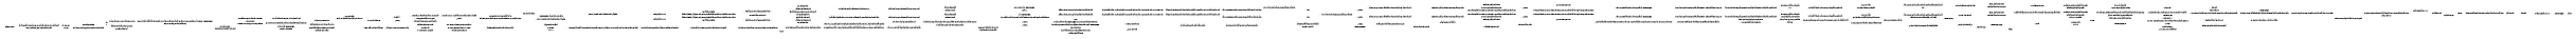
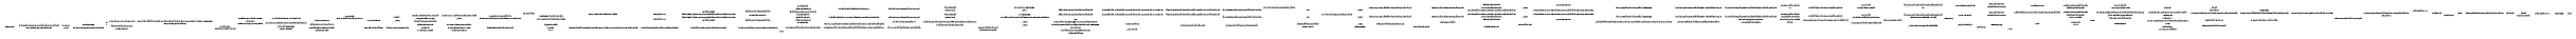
  digraph {
    rankdir=LR
    node [color=blue shape=box]
    "AoiRank5Convo2 begins." [color=orange shape=""]
    n2 [color=red label="Sabes, has mencionado a Lettie un par de veces, pero nunca me has contado mucho sobre tu amistad con ella."]
    n3 [color=red label="¿Qué es lo que pasa contigo y Lettie? ¿Ustedes se llevan bien, verdad?"]
    n4 [label="uhh, ¡supongo que sí!"]
    n5 [label="¡sí, muy bien!"]
    n6 [color=orange label="Check boolean ArthurAoiBreakup" shape=""]
    n7 [label="pero no al nivel de \"escuchar On-lyne y hacer los cuestionarios de las revistas juntas\""]
    n8 [label="ella realmente estuvo ahí para mí cuando rompí con Arthur"]
    n9 [label="hubo una vez cuando Arthur y yo tuvimos una discusión muuuuy fuerte"]
    n10 [label="pero confiamos la una en la otra"]
    n11 [color=red label="Hubiera pensado que irías con Eleanor a buscar consuelo."]
    n12 [color=red label="Pensé que tu mejor amigo, Amir sería el que estaría contigo."]
    n13 [color=red label="Eso suena muy de Lettie."]
    n14 [label="Lettie estuvo ahí para mí. Palabras sabías, kilos de chocolate, ¡todo eso! sabemos que ella puede curar heridas, pero cuando se lo propone, puede también curar los sentimientos <RETRO_EMOJI_HEART>"]
    n15 [label="¿su hermana?, ¡¿estás bromeando?!"]
    n16 [label="lol bueeeeeno, sí estuvo conmigo, pero no es el mejor consolándome"]
    n17 [label="Sí, ella es muy sabia <RETRO_EMOJI_HEART>"]
    n18 [color=red label="¿Sobre qué discutieron?"]
    n19 [color=red label="¿Cómo exactamente es que Arthur lastimó tanto tus sentimientos?"]
    n20 [color=red label="¿El melancólico de Arthur te afectó?"]
    n21 [color=red label="Pensé que habías manejado ese rompimiento como una profesional."]
    n22 [color=red label="Tenía la impresión de que tú y Arthur eran muy maduros en todo."]
    n23 [label="\"Amir, te quiero mucho, pero necesito algo más que una sesión de juego en Caliber Chicks para sentirme mejor\""]
    n24 [label="ah, ¿eso? vaya, fue hace mucho tiempo mmm... solo fue una pequeña... ruptura"]
    n25 [label="bueeeeno, estaba un poco avergonzada al principio"]
    n26 [color=red label="¡¿Tú y Arthur eran pareja?!"]
    n27 [color=red label="¿Ruptura? ¿Como cuándo terminas con tu pareja? ¿Arthur era tu novio?"]
    n28 [color=red label="Oh. Vaya. Perdón, Aoi. Eso debió ser duro."]
    n29 [label="¡ya sabes que es lo que dicen! no mezcles negocios con placer"]
    n30 [label="sorpreeeeesa ^_^"]
    n31 [label="lo fue... un poco. ahora estamos bien."]
    n32 [color=red label="Nunca había escuchado ese dicho en mi vida."]
    n33 [color=red label="Debe ser algo de 1999."]
    n34 [color=red label="Uh... ¿Quiénes dicen eso? ¿Y qué significa?"]
    n35 [color=red label="No tienes que decirme nada sobre eso si no quieres."]
    n36 [color=red label="Si estás dispuesta a decirme que pasó, me gustaría escucharlo."]
    n37 [color=red label="Me siento idiota por no haberme dado cuenta de esto. ¿Me quieres contar?"]
    n38 [color=orange label="+5 Chemistry" shape=""]
    n39 [label="cierto... entonces, ¿estás diciendo que ese dicho no llegó al futuro?"]
    n40 [label="este, sí. perdón, ¿tienen empresas en el futuro? o... ¿negocios?"]
    n41 [label="¡todos aquellos que tienen sentido común!"]
    n42 [color=orange label="+5 Chemistry" shape=""]
    n43 [label="en el futuro, ¿aún celebran venusia? es la celebración del amor y la aceptación"]
    n44 [label="¡no eres idiota! es solo que.... no quería hablar sobre esto hasta que tuviéramos más confianza"]
    n45 [label="básicamente significa que no deberías de salir con alguien de tu trabajo"]
    n46 [label="eres alguien en quien confío, alguien a quien quiero conocer más íntimamente. es justo que comparta eso contigo."]
    n47 [color=orange label="Boolean AoiStarDays is now true." shape=""]
    n48 [color=red label="Bueno, tienes toda mi atención."]
    n49 [color=red label="Supongo que entiendo eso. Nos tenemos confianza ahora, ¿no?"]
    n50 [color=red label="Ah, tiene sentido."]
    n51 [color=red label="Eso es tonto."]
    n52 [color=red label="Vaya. Aprendes algo nuevo cada día."]
    n53 [color=red label="Sí, pero la llamamos Días Estelares."]
    n54 [color=red label="La llamamos Días Estelares, y hay alguien en Venus a quien creo que le encantaría saber que se basaron en una vieja tradición, incluso sin saberlo."]
    n55 [label="en el futuro, ¿aún celebran venusia? es la celebración del amor y la aceptación"]
    n56 [label="sí <RETRO_EMOJI_HEART> así que es hora de que te lo diga todo"]
    n57 [label="sí, bueno. empece a darle vueltas al asunto preguntándole a todos que pensaban de que Arthur y yo habíamos roto... en mi muy peculiar y pública \"piso cubierto de grullas de papel\" manera"]
    n58 [label="me alegra saber que en el futuro la gente sigue celebrando algo así ^_^"]
    n59 [label="creo que me llevaría bien con esa persona ^_^"]
    n60 [color=orange label="Boolean AoiStarDays is now true." shape=""]
    n61 [label="\"solo una chica tan tonta como Aoi pensaría que una relación con su comandante podría terminar bien\""]
    n62 [color=red label="Bueno, ciertamente lo hacen."]
    n63 [color=red label="Sí, a algunas personas realmente les gusta."]
    n64 [color=red label="Una de mis celebraciones favoritas"]
    n65 [color=red label="Ella te adoraría. Entonces, ¿qué pasó entre tú y Arthur durante Venusia?"]
    n66 [color=red label="¿Te pasó algo malo durante Venusia?"]
    n67 [color=red label="La llamamos Días Estelares, y hay alguien en Venus a quien creo que le encantaría saber que se basaron en una vieja tradición, incluso sin saberlo."]
    n68 [color=red label="Sí, pero la llamamos Días Estelares."]
    n69 [label="\"ey, al menos ahora ya no nos tenemos que preocupar de si ella está recibiendo un trato especial\""]
    n70 [label="si lograras sacarle una explicación a Arthur, y eso es mucho pedir, probablemente diría que nuestra pelea en venusia terminó la relación"]
    n71 [label="me alegra saber que en el futuro la gente sigue celebrando algo así ^_^"]
    n72 [color=red label="Vaya, está bien. Te voy a detener ahí mismo. ¿Cómo es que podrías pensar que los demás piensan así de ti?"]
    n73 [color=red label="Qué cruel."]
    n74 [label="esa fue la primera vez que me vio realmente enojada. creo que lo tomó por sorpresa."]
    n75 [color=red label="Sí, a algunas personas realmente les gusta."]
    n76 [color=red label="Bueno, ciertamente lo hacen."]
    n77 [label="He vivido lo suficiente como para darme cuenta de que tan cruel y chismosa puede ser la gente."]
    n78 [label="sí. me alegra que Lettie hablara conmigo."]
    n79 [color=red label="Odiaría verte realmente enojada."]
    n80 [color=red label="Seguramente se lo merecía."]
    n81 [label="fue una pelea durante venusia lo que finalmente terminó las cosas entre Arthur y yo"]
    n82 [color=red label="Por el amor de Sol, ¿por qué pensar en gente así? dudo que alguien estuviera pensando esas cosas tan crueles sobre ti, y aunque así fuera, ellos estaban equivocados."]
    n83 [color=red label="Aoi, lo excepcional que eres habla por si mismo. Cualquiera que pudiera haber tenido la audacia para decirte algo como eso era porque se sentían amenazados por ti."]
    n84 [color=red label="¿Tú fuiste con Lettie o ella te buscó?"]
    n85 [color=red label="Así que, ¿qué hizo Lettie?"]
    n86 [label="y yo a ti <RETRO_EMOJI_HEART>"]
    n87 [label="no lo sé. en realidad no se trata de quién \"merecía\" qué. al final simplemente nos dimos cuenta de que éramos demasiado diferentes."]
    n88 [label="esa fue la primera vez que me vio realmente enojada. creo que lo tomó por sorpresa."]
    n89 [label="O sea... saberlo es una cosa. pero tenerlo internalizado es otra."]
    n90 [label="sí, tal vez, pero... quiero ayudar a la gente. hacerlos felices. no que se sientan amenazados."]
    n91 [label="vino a buscarme cuando escucho las noticias. armada con chocolate."]
    n92 [label="estábamos en una misión con el RCI, pero aún así quería celebrar venusia de alguna manera"]
    n93 [color=red label="Odiaría verte realmente enojada."]
    n94 [color=red label="Seguramente se lo merecía."]
    n95 [color=red label="La manera en la que te importan tanto los demás es una de tus mejores cualidades. Odio pensar que alguna vez eso te haya hecho sentir triste."]
    n96 [color=red label="Supongo."]
    n97 [color=red label="No gente como esa. Al diablo las personas que son así."]
    n98 [color=red label="A algunas personas ya no se les puede ayudar."]
    n99 [color=red label="Tú ayudas a la gente. A mucha. Nunca olvides lo increíble que eso te hace."]
    n100 [label="cuando te digo que le abrí mi alma al segundo en el que ella me ofreció ese chocolate..."]
    n101 [label="así que pasé semanas doblando 1000 grullas de papel para él. se supone que dan buena suerte, ¿sabes? y se supone que cuando juntas 1000, se te concede un deseo"]
    n102 [label="eso es muy dulce de tu parte <RETRO_EMOJI_HEART>"]
    n103 [label="jeje. tal vez..."]
    n104 [color=orange label="+10 Chemistry" shape=""]
    n105 [label="supongo. grax por dedcir eso."]
    n106 [label="me cuesta trabajo creerte esto, pero sé que probablemente estés en lo correcto"]
    n107 [color=orange label="+10 Chemistry" shape=""]
    n108 [label="Obviamente necesitabas a alguien que estuviera ahí para ti."]
    n109 [color=red label="El chocolate... ¿Te hizo llorar?"]
    n110 [label="cada segundo libre que tenía entre comidas o antes de acostarme, me escapaba, muy emocionada por lo feliz que lo haría esa sorpresa de venusia"]
    n111 [label="estábamos en una misión con el RCI, pero aún así quería celebrar Venusia de alguna manera"]
    n112 [label="eso es algo muy amable de tu parte <RETRO_EMOJI_HEART> pero no te preocupes. Ya he aprendido desde entonces."]
    n113 [label="sabes, me alegro de que Lettie estuviera ahí para mí, pero claramente tú también hubieras sido genial <RETRO_EMOJI_HEART>"]
    n114 [color=orange label="+10 Chemistry" shape=""]
    n115 [label="<RETRO_EMOJI_HORRIFIED>"]
    n116 [color=red label="Vaya, eso es increíblemente considerado y requiere mucho tiempo y habilidad. Un verdadero acto de amor."]
    n117 [color=red label="Arthur tuvo la suerte de estar con alguien que se preocupaba mucho por hacerlo feliz."]
    n118 [label="así que pasé semanas doblando 1000 grullas de papel para él. se supone que dan buena suerte, ¿sabes? y se supone que cuando juntas 1000, se te concede un deseo"]
    n119 [label="allí estaba yo poniendo una cara valiente y Lettie me desarmó en un segundo"]
    n120 [label="suena como una locura cuando lo pones así"]
    n121 [label="si bueno..."]
    n122 [label="ahora pienso que es un poco vergonzoso. había idealizado su reacción en mi cabeza y luego, cuando le di las grullas..."]
    n123 [label="cada segundo libre que tenía entre comidas o antes de acostarme, me escapaba, muy emocionada por lo feliz que lo haría esa sorpresa de venusia"]
    n124 [color=red label="Me alegra que Lettie estuviera ahí para ti."]
    n125 [color=red label="Esa es Lettie, ella sabe lo que hace."]
    n126 [label="no, la amabilidad de Lettie me hizo llorar"]
    n127 [color=orange label="+5 Chemistry" shape=""]
    n128 [label="él simplemente dijo, \"gracias, pero realmente no tenemos tiempo para este tipo de cosas\""]
    n129 [color=red label="Arthur tuvo la suerte de estar con alguien que se preocupaba mucho por hacerlo feliz."]
    n130 [color=red label="Vaya, eso es increíblemente considerado y requiere mucho tiempo y habilidad. En verdad, un acto de amor."]
    n131 [label="y mientras tenía la boca llena del chocolate más delicioso que he comido en mi vida, me dijo, \"no importa que haya pasado, no importa cómo término, si lo hiciste por amor, fue lo correcto, nunca dudes de eso.\""]
    n132 [color=red label="...Desearía poder golpear a Arthur ahora mismo."]
    n133 [color=red label="Aoi, lo siento. No puedo imaginarme cuánto te dolió eso."]
    n134 [color=red label="No quiero restarle importancia a tus sentimientos, pero puedo entender lo que quería decir Arthur. Estaba concentrado en la misión."]
    n135 [label="ahora pienso que es un poco vergonzoso. había idealizado su reacción en mi cabeza y luego, cuando le di las grullas..."]
    n136 [label="si bueno..."]
    n137 [label="en ese tono lleno de confianza que tiene... era exactamente lo que necesitaba escuchar. realmente me aferré a eso."]
    n138 [label="jeje... en ese momento pensé lo mismo"]
    n139 [color=orange label="+5 Chemistry" shape=""]
    n140 [label="Yo también podría entenderlo, pero eso no es suficiente. cuando sientes muy dentro de ti que algo anda mal, tarde o temprano tienes que escuchar ese sentimiento"]
    n141 [label="él simplemente dijo, \"gracias, pero realmente no tenemos tiempo para este tipo de cosas\""]
    n142 [color=orange label="+5 Chemistry" shape=""]
    n143 [color=red label="Maldición. ¿Cómo fue seguir viendo a Arthur después de todo eso?"]
    n144 [color=red label="Sí, no me puedo imaginar a nadie más reconfortante."]
    n145 [label="fue como si algo se rompiera. todo este tiempo que había pasado entendiéndolo... ¿realmente él había hecho lo mismo por mí?"]
    n146 [label="¿sabes?, creo que necesitaba escuchar eso más de lo que pensaba. grax <RETRO_EMOJI_HEART>"]
    n147 [color=red label="No quiero restarle importancia a tus sentimientos, pero puedo entender lo que quería decir Arthur. Estaba concentrado en la misión."]
    n148 [color=red label="Aoi, lo siento. No puedo imaginarme cuánto te dolió eso."]
    n149 [color=red label="...Desearía poder golpear a Arthur ahora mismo."]
    n150 [label="je. fue muy raro como por un mes. pero yo estaba bien."]
    n151 [label="ella es la mejor"]
    n152 [label="tal vez si me hubiera tomado el tiempo para comprenderme a mí misma antes, habría reaccionado de una manera de la que estaría orgullosa..."]
    n153 [label="Yo también podría entenderlo, pero eso no es suficiente. cuando sientes muy dentro de ti que algo anda mal, tarde o temprano tienes que escuchar ese sentimiento"]
    n154 [color=orange label="+5 Chemistry" shape=""]
    n155 [label="jeje... en ese momento pensé lo mismo"]
    n156 [label="Lettie y Amir se quedaron conmigo. nunca tuve que soportar un silencio incómodo con Arthur o algo así gracias a ellos jaja"]
    n157 [color=red label="Sentirse molesto no es nada de lo que avergonzarse."]
    n158 [color=red label="Lo que sea que haya pasado, prometo que está bien."]
    n159 [label="fue como si algo se rompiera. todo este tiempo que había pasado entendiéndolo... ¿realmente él había hecho lo mismo por mí?"]
    n160 [label="¿sabes?, creo que necesitaba escuchar eso más de lo que pensaba. grax <RETRO_EMOJI_HEART>"]
    n161 [color=red label="Wow. Bueno, pregunté como era tu amistad con Lettie. Ahora realmente lo entiendo."]
    n162 [color=red label="Suena como que todos eligieron de que lado estar."]
    n163 [label="tiré las grullas a la carretera. no tardó mucho en que un tanque pasara por encima de ellas."]
    n164 [label="tal vez si me hubiera tomado el tiempo para comprenderme a mí misma antes, habría reaccionado de una manera de la que estaría orgullosa..."]
    n165 [label="Oye, si alguna vez pasas por algún rompimiento, ella es la indicada para hablar."]
    n166 [label="<RETRO_EMOJI_WHOA>"]
    n167 [color=red label="Oh Aoi... todo tu trabajo..."]
    n168 [color=red label="Arthur debió haber corrido hacia la calle para recogerlas de todos modos."]
    n169 [color=red label="Sentirse molesto no es nada de lo que avergonzarse."]
    n170 [color=red label="Uh oh..."]
    n171 [color=red label="¿Aunque la ruptura sea entre ella y yo?"]
    n172 [color=red label="Preferiría venir contigo."]
-   n173 [color=red label="Claramente."]
+   n173 [color=red label="Obviamente."]
    n174 [label="no fue así, ¡no lo vi de esa manera!"]
    n175 [label="ahora que lo pienso, destruir las grullas me dolió aún más. pude haber guardado ese deseo para mí, jaja"]
    n176 [label="no habría tenido mucho sentido. estaban empapadas y rotas, arruinadas"]
    n177 [label="tiré las grullas a la carretera. no tardó mucho en que un tanque pasara por encima de ellas."]
    n178 [label="<RETRO_EMOJI_PASSGLASSES>"]
    n179 [label="eso estaría bien también ^_^"]
    n180 [label="o yo si tu quieres, pero eso no hace falta decirlo"]
    n181 [color=red label="Jaja tú no lo viste de esa manera, porque todos estaban de tu lado."]
    n182 [color=red label="Está bien, puede que solo estés rodeada de buenos amigos."]
    n183 [label="pero bueno, lo hecho, hecho está."]
    n184 [color=red label="Oh Aoi... todo tu trabajo..."]
    n185 [color=red label="Bueno, parece una reacción un poco exagerada..."]
    n186 [label="¿qué cosa?"]
    n187 [color=red label="El Hex tiene mucha historia. Eso crea un vínculo."]
    n188 [color=red label="Es difícil de creer que tantas cosas pasaron antes de que llegara."]
    n189 [label="<RETRO_EMOJI_SWEAT>"]
    n190 [label="¡sí! dígamos que es eso ^_^"]
    n191 [color=red label="Entonces, ¿terminaron en ese momento?"]
    n192 [color=red label="Puedo imaginar la sorpresa en el rostro de Arthur."]
    n193 [label="ahora que lo pienso, destruir las grullas me dolió aún más. pude haber guardado ese deseo para mí, jaja"]
    n194 [label="tal vez"]
    n195 [color=red label="Solo lo pensé."]
    n196 [color=red label="Fue una broma."]
    n197 [color=red label="No te preocupes diría eso."]
    n198 [label="oye, siempre hubo un lugar esperando por ti. aun cuando no lo sabíamos."]
    n199 [label="mis palabras exactas para Arthur fueron: \"tienes razón. ahora que lo mencionas, tampoco tenemos tiempo para esta relación\""]
    n200 [label="pero esa es la verdad de cómo sucedió. ahora lo sabes"]
    n201 [label="ok, mm, bueno... en ese escenario hipotético, no. tal vez no hables con ella sobre ese particular rompimiento, sí."]
    n202 [label="<RETRO_EMOJI_COOLARMSUP>"]
    n203 [label="estamos en nuestro mejor capítulo hasta ahora, si es que me lo preguntas"]
    n204 [color=red label="Es admirable que sigan siendo amigos cercanos."]
    n205 [color=red label="Seguramente hubo mucho más que esa pelea para que rompieran."]
    n206 [color=red label="Entonces, ¿terminaron en ese momento?"]
    n207 [color=red label="Puedo imaginar la sorpresa en el rostro de Arthur."]
    n208 [label="si tú lo dices"]
    "Chat ends." [color=orange shape=""]
    n210 [label="Me di cuenta de que no podía pedirle que fuera alguien que no era. él nunca iba a encontrar alegría en las cosas simples conmigo."]
    n211 [label="sí, eso básicamente lo resume todo"]
    n212 [label="ni siquiera podríamos, digamos... escuchar On-lyne juntos. incluso si lo convenciera, él no lo disfrutaría."]
    n213 [color=red label="Es admirable que sigan siendo amigos cercanos."]
    n214 [color=red label="Seguramente hubo mucho más que esa pelea para que rompieran."]
    n215 [label="no es que espere que a mi pareja le guste todo lo que a mí me gusta, pero necesito la oportunidad de compartirle mi felicidad"]
    n216 [label="por supuesto, siempre nos apoyaremos mutuamente"]
    n217 [label="claro, pero ya lo pasado pasado"]
    n218 [label="hacer el esfuerzo de romper una fachada melancólica solo para ignorar constantemente las miradas de desaprobación es... agotador"]
    n219 [label="grax por escuchar"]
    n220 [label="sé que Arthur se preocupa por mí. siempre nos respetaremos, pero cuando se trata de amor, eso no es suficiente"]
    n221 [color=red label="Cuando quieras"]
    n222 [color=red label="Gracias por confiar en mí."]
    n223 [color=red label="Gracias por confiar en mí."]
    n224 [color=red label="Me sorprendes, Aoi. Alguien que realmente ve y ama a las personas tal como son se merece una pareja que haga lo mismo."]
    n225 [label="<RETRO_EMOJI_HEART>"]
    n226 [label="es muy fácil abrirse contigo :)"]
    n227 [label="me estás haciendo sonrojar"]
    n228 [color=orange label="Boolean ArthurAoiBreakup is now true." shape=""]
    n229 [label="realmente no esperaba sentirme tan bien después de compartir esa historia. pero es que hay algo en ti"]
    n230 [color=orange label="+5 Chemistry" shape=""]
    n231 [label="gracias por escuchar"]
+   n232 [color=red label="Siempre estoy aquí si me necesitas."]
    n233 [color=red label="Cuando quieras"]
    n234 [color=orange label="Boolean ArthurAoiBreakup is now true." shape=""]
    n235 [label="<RETRO_EMOJI_HEART>"]
    "AoiRank5Convo2 begins." -> n2
    "AoiRank5Convo2 begins." -> n3
    n2 -> n4
    n3 -> n5
    n4 -> n6
    n5 -> n7
    n6 -> n8 [color=green label=true]
    n6 -> n9 [color=brown label=false]
    n7 -> n10
    n8 -> n11
    n8 -> n12
    n8 -> n13
    n9 -> n14
    n11 -> n15
    n12 -> n6
    n12 -> n16
    n13 -> n17
    n14 -> n18
    n14 -> n19
    n15 -> n20
    n15 -> n21
    n15 -> n22
    n16 -> n23
    n17 -> n20
    n17 -> n21
    n17 -> n22
    n18 -> n24
    n19 -> n24
    n20 -> n25
    n21 -> n25
    n22 -> n25
    n23 -> n20
    n23 -> n21
    n23 -> n22
    n24 -> n26
    n24 -> n27
    n24 -> n28
    n25 -> n29
    n26 -> n30
    n27 -> n30
    n28 -> n31
    n29 -> n32
    n29 -> n33
    n29 -> n34
    n30 -> n35
    n30 -> n36
    n30 -> n37
    n31 -> n38
    n32 -> n39
    n33 -> n40
    n34 -> n41
    n35 -> n42
    n36 -> n43
    n37 -> n44
    n38 -> n35
    n38 -> n36
    n38 -> n37
    n39 -> n45
    n40 -> n45
    n41 -> n45
    n42 -> n46
    n43 -> n47
    n44 -> n48
    n44 -> n49
    n45 -> n50
    n45 -> n51
    n45 -> n52
    n46 -> n43
    n47 -> n53
    n47 -> n54
    n48 -> n55
    n49 -> n56
    n50 -> n57
    n51 -> n57
    n52 -> n57
    n53 -> n58
    n54 -> n59
    n55 -> n60
    n56 -> n55
    n57 -> n61
    n58 -> n62
    n58 -> n63
    n58 -> n64
    n59 -> n65
    n59 -> n66
    n60 -> n67
    n60 -> n68
    n61 -> n69
    n62 -> n70
    n63 -> n70
    n64 -> n70
    n65 -> n70
    n66 -> n70
    n67 -> n59
    n68 -> n71
    n69 -> n72
    n69 -> n73
    n70 -> n74
    n71 -> n64
    n71 -> n75
    n71 -> n76
    n72 -> n77
    n73 -> n78
    n74 -> n79
    n74 -> n80
    n75 -> n81
    n76 -> n81
    n77 -> n82
    n77 -> n83
    n78 -> n84
    n78 -> n85
    n79 -> n86
    n80 -> n87
    n81 -> n88
    n82 -> n89
    n83 -> n90
    n84 -> n91
    n85 -> n91
    n86 -> n92
    n87 -> n92
    n88 -> n93
    n88 -> n94
    n89 -> n95
    n89 -> n96
    n90 -> n97
    n90 -> n98
    n90 -> n99
    n91 -> n100
    n92 -> n101
    n93 -> n102
    n94 -> n103
    n95 -> n104
    n96 -> n84
    n96 -> n85
    n97 -> n105
    n98 -> n106
    n99 -> n107
    n100 -> n108
    n100 -> n109
    n101 -> n110
    n102 -> n111
    n103 -> n111
    n104 -> n112
    n105 -> n84
    n105 -> n85
    n106 -> n84
    n106 -> n85
    n107 -> n113
    n108 -> n114
    n109 -> n115
    n110 -> n116
    n110 -> n117
    n111 -> n118
    n112 -> n84
    n112 -> n85
    n113 -> n84
    n113 -> n85
    n114 -> n119
    n115 -> n120
    n116 -> n121
    n117 -> n122
    n118 -> n123
    n119 -> n124
    n119 -> n125
    n120 -> n126
    n121 -> n127
    n122 -> n128
    n123 -> n129
    n123 -> n130
    n124 -> n126
    n124 -> n131
    n125 -> n131
    n126 -> n125
    n127 -> n122
    n128 -> n132
    n128 -> n133
    n128 -> n134
    n129 -> n135
    n130 -> n136
    n131 -> n137
    n132 -> n138
    n133 -> n139
    n134 -> n140
    n135 -> n141
    n136 -> n142
    n137 -> n143
    n137 -> n144
    n138 -> n145
    n139 -> n146
    n140 -> n145
    n141 -> n147
    n141 -> n148
    n141 -> n149
    n142 -> n135
    n143 -> n150
    n144 -> n151
    n145 -> n152
    n146 -> n145
    n147 -> n153
    n148 -> n154
    n149 -> n155
    n150 -> n156
    n151 -> n156
    n152 -> n157
    n152 -> n158
    n153 -> n159
    n154 -> n160
    n155 -> n159
    n156 -> n161
    n156 -> n162
    n157 -> n163
    n158 -> n163
    n159 -> n164
    n160 -> n159
    n161 -> n165
    n162 -> n166
    n163 -> n167
    n163 -> n168
    n164 -> n169
    n164 -> n170
    n165 -> n171
    n165 -> n172
    n165 -> n173
    n166 -> n174
    n167 -> n175
    n168 -> n176
    n169 -> n177
    n170 -> n177
    n171 -> n178
    n172 -> n179
    n173 -> n180
    n174 -> n181
    n174 -> n182
    n175 -> n183
    n176 -> n183
    n177 -> n184
    n177 -> n185
    n178 -> n186
    n179 -> n187
    n179 -> n188
    n180 -> n187
    n180 -> n188
    n181 -> n189
    n182 -> n190
    n183 -> n191
    n183 -> n192
    n184 -> n193
    n185 -> n194
    n186 -> n195
    n186 -> n196
    n186 -> n197
    n187 -> n198
    n188 -> n198
    n189 -> n187
    n189 -> n188
    n190 -> n187
    n190 -> n188
    n191 -> n199
    n192 -> n199
    n193 -> n200
    n194 -> n200
    n195 -> n201
    n196 -> n202
    n197 -> n202
    n198 -> n203
    n199 -> n204
    n199 -> n205
    n200 -> n206
    n200 -> n207
    n201 -> n187
    n201 -> n188
    n202 -> n208
    n203 -> "Chat ends."
    n204 -> n210
    n205 -> n210
    n206 -> n211
    n207 -> n211
    n208 -> n187
    n208 -> n188
    n210 -> n212
    n211 -> n213
    n211 -> n214
    n212 -> n215
    n213 -> n216
    n214 -> n217
    n215 -> n218
    n216 -> n219
    n217 -> n219
    n218 -> n220
    n219 -> n221
    n219 -> n222
    n220 -> n223
    n220 -> n224
    n221 -> n225
    n222 -> n225
    n223 -> n226
    n224 -> n227
    n225 -> n228
    n226 -> n229
    n227 -> n230
    n228 -> "Chat ends."
    n229 -> n231
    n230 -> n229
+   n231 -> n232
    n231 -> n233
+   n232 -> n234
    n233 -> n234
    n234 -> n235
    n235 -> "Chat ends."
  }
